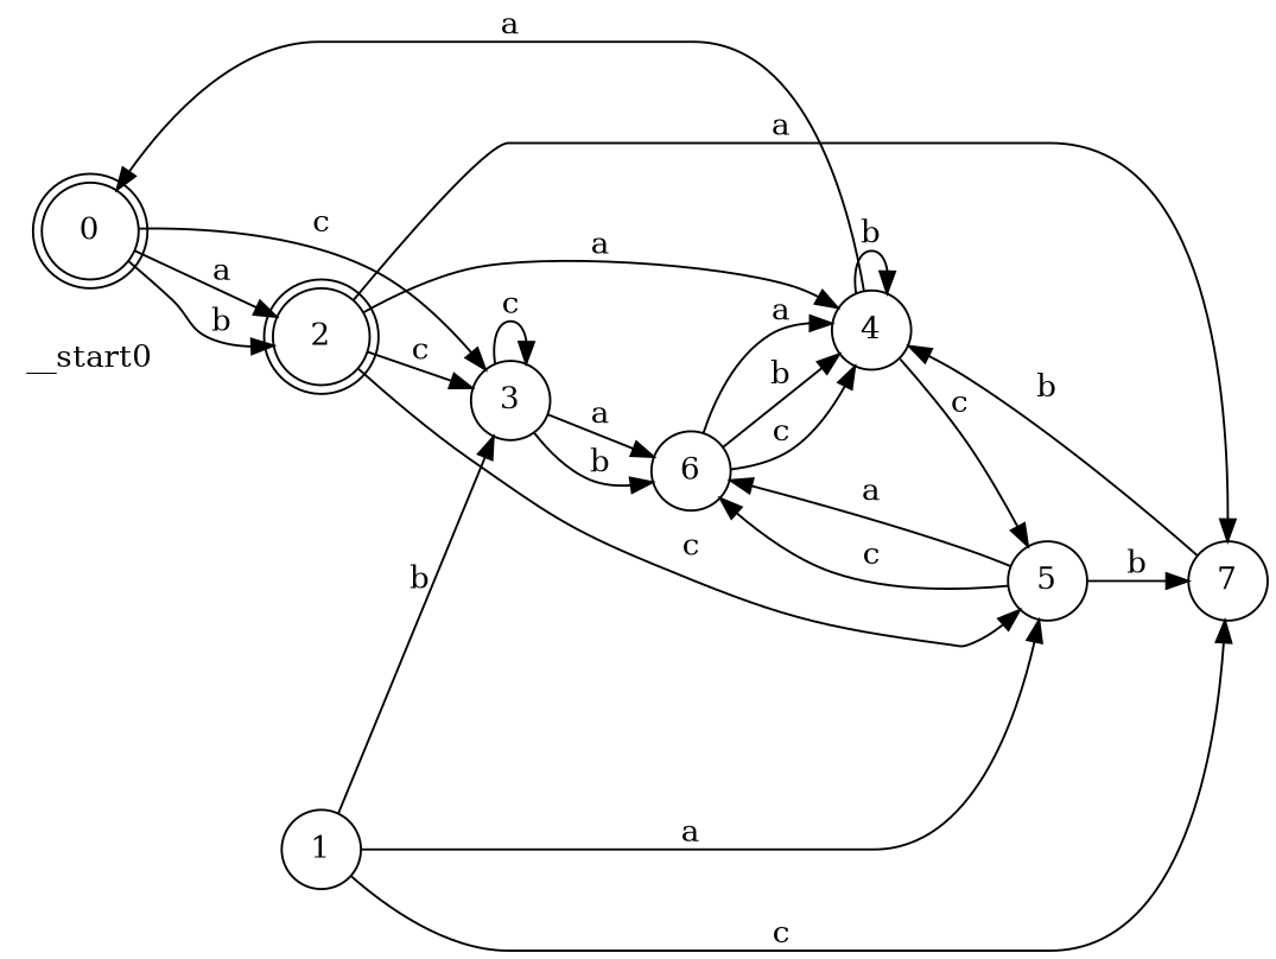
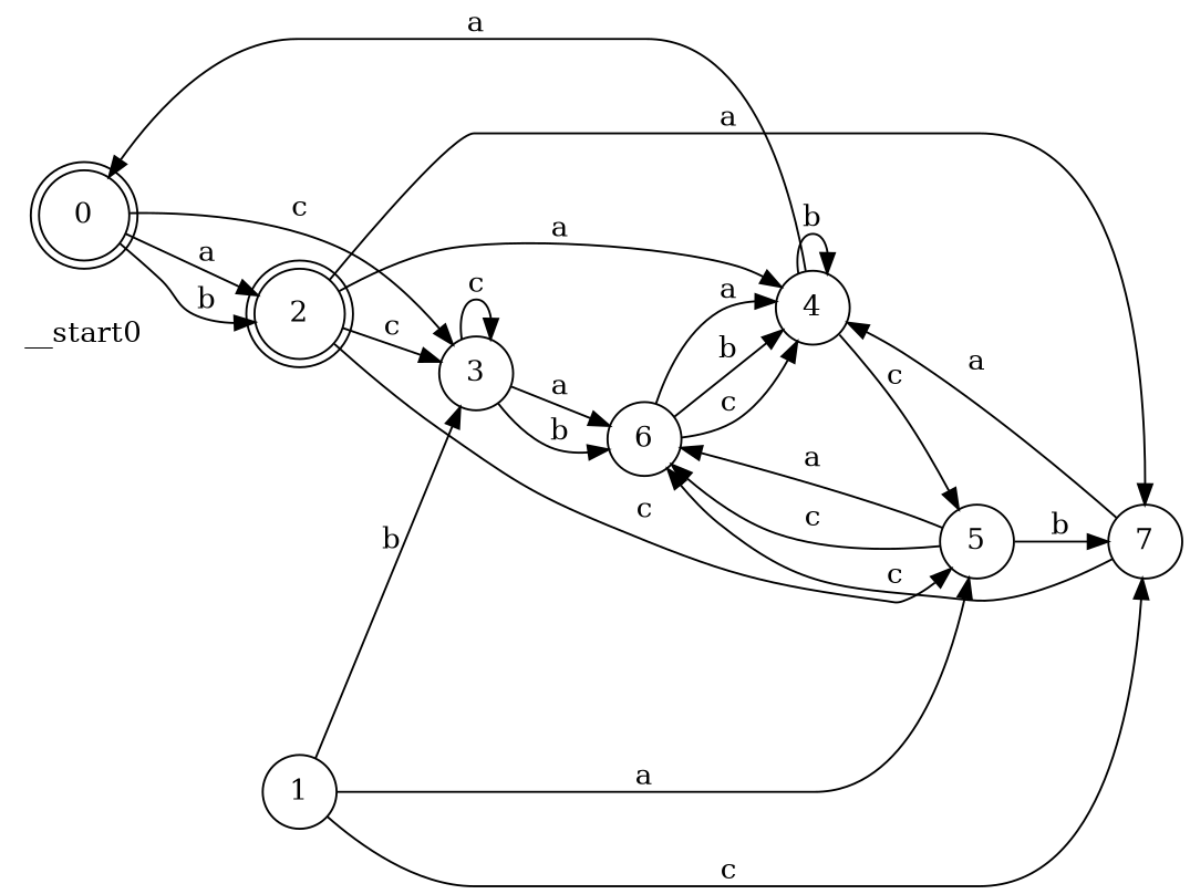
  digraph {
    rankdir=LR
    node [shape=circle color=black fillcolor=white style=filled]
    __start0 [shape=none color="" fillcolor="" style=""]
    n2 [label=0 shape=doublecircle style="rounded,filled"]
    n3 [label=2 shape=doublecircle style="rounded,filled"]
    n4 [label=3]
    n5 [label=5]
    n6 [label=7]
    n7 [label=4]
    n8 [label=6]
    n9 [label=1]
    n2 -> n3 [label=a]
    n2 -> n3 [label=b]
    n2 -> n4 [label=c]
    n3 -> n4 [label=c]
    n3 -> n5 [label=c]
    n3 -> n6 [label=a]
    n3 -> n7 [label=a]
    n4 -> n4 [label=c]
    n4 -> n8 [label=a]
    n4 -> n8 [label=b]
    n5 -> n6 [label=b]
    n5 -> n8 [label=a]
    n5 -> n8 [label=c]
-   n6 -> n7 [label=b]
+   n6 -> n7 [label=a]
+   n6 -> n8 [label=c]
    n7 -> n2 [label=a]
    n7 -> n5 [label=c]
    n7 -> n7 [label=b]
    n8 -> n7 [label=a]
    n8 -> n7 [label=b]
    n8 -> n7 [label=c]
    n9 -> n4 [label=b]
    n9 -> n5 [label=a]
    n9 -> n6 [label=c]
  }
